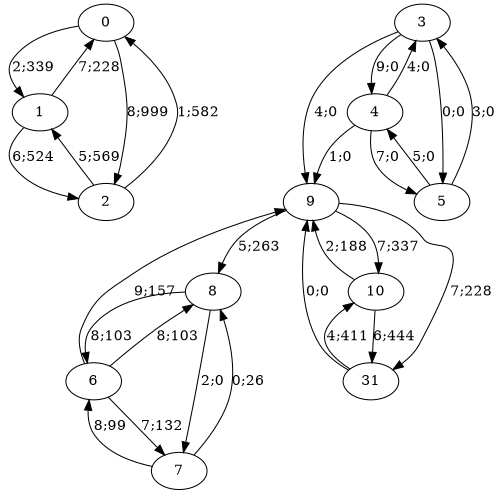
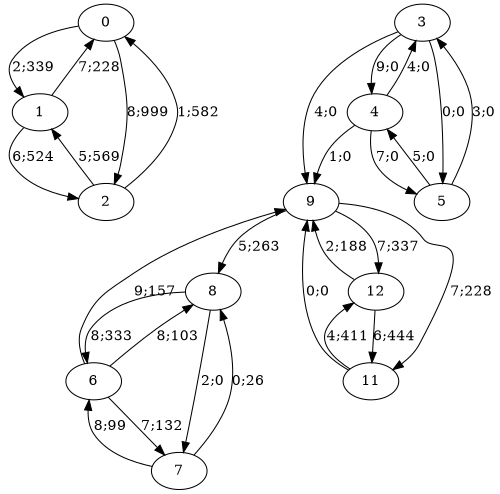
  digraph {
    edge [color=black]
    0
    1
    2
    3
    9
    4
    5
    8
-   10
-   11 [label=31]
+   10 [label=12]
+   11
    6
    7
    0 -> 1 [label="2;339"]
    0 -> 2 [label="8;999"]
    1 -> 0 [label="7;228"]
    1 -> 2 [label="6;524"]
    2 -> 0 [label="1;582"]
    2 -> 1 [label="5;569"]
    3 -> 9 [label="4;0"]
    3 -> 4 [label="9;0"]
    3 -> 5 [label="0;0"]
    9 -> 8 [label="5;263"]
    9 -> 10 [label="7;337"]
    9 -> 11 [label="7;228"]
    4 -> 3 [label="4;0"]
    4 -> 9 [label="1;0"]
    4 -> 5 [label="7;0"]
    5 -> 3 [label="3;0"]
    5 -> 4 [label="5;0"]
-   8 -> 6 [label="8;103"]
+   8 -> 6 [label="8;333"]
    8 -> 7 [label="2;0"]
    10 -> 9 [label="2;188"]
    10 -> 11 [label="6;444"]
    11 -> 9 [label="0;0"]
    11 -> 10 [label="4;411"]
    6 -> 9 [label="9;157"]
    6 -> 8 [label="8;103"]
    6 -> 7 [label="7;132"]
    7 -> 8 [label="0;26"]
    7 -> 6 [label="8;99"]
  }
